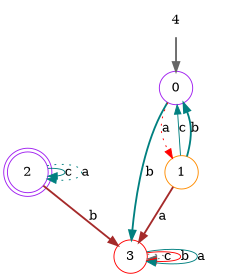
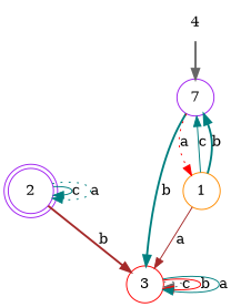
  digraph {
    rankdir=TB
    node [color=purple shape=circle]
    edge [color=teal style=solid]
-   n1 [label=0]
+   n1 [label=7]
    n2 [color=red label=3]
    n3 [color=darkorange label=1]
    n4 [label=2 shape=doublecircle]
    4 [shape=plaintext]
    n1 -> n2 [label=b style=bold]
    n1 -> n3 [color=red label=a style=dotted]
    n2 -> n2 [color=gray40 label=c style=dotted]
    n2 -> n2 [color=red label=b]
    n2 -> n2 [label=a]
    n3 -> n1 [label=c]
    n3 -> n1 [label=b style=bold]
-   n3 -> n2 [color=brown label=a style=bold]
+   n3 -> n2 [color=brown label=a]
    n4 -> n2 [color=brown label=b style=bold]
    n4 -> n4 [label=c]
    n4 -> n4 [label=a style=dotted]
    4 -> n1 [color=gray40 style=bold]
  }
